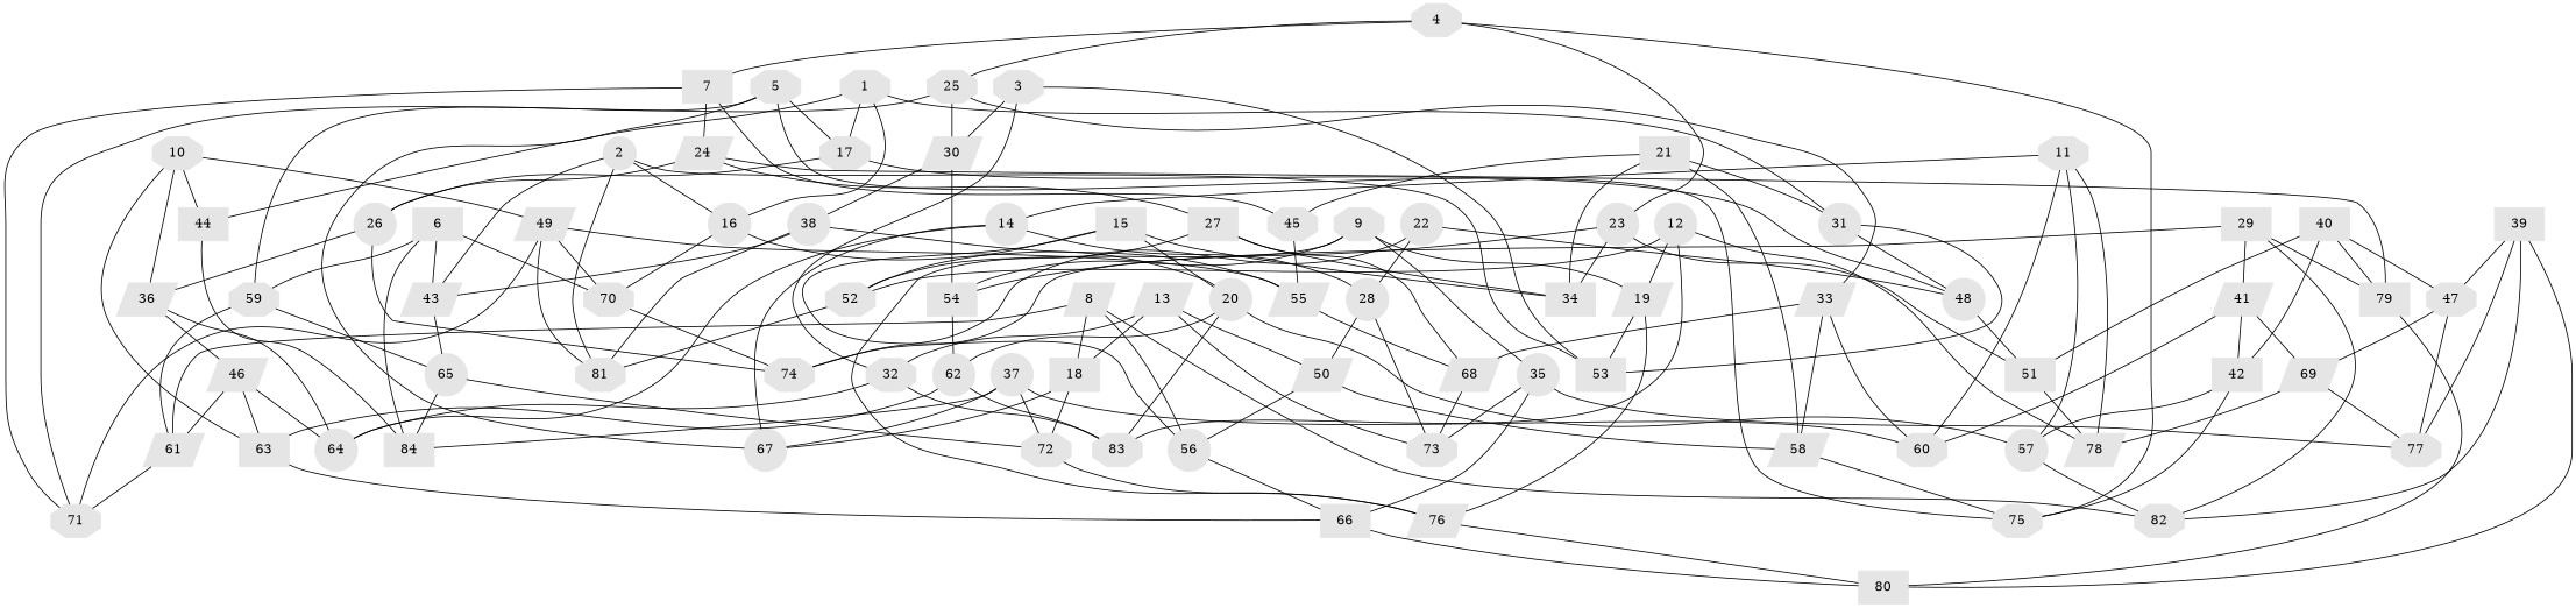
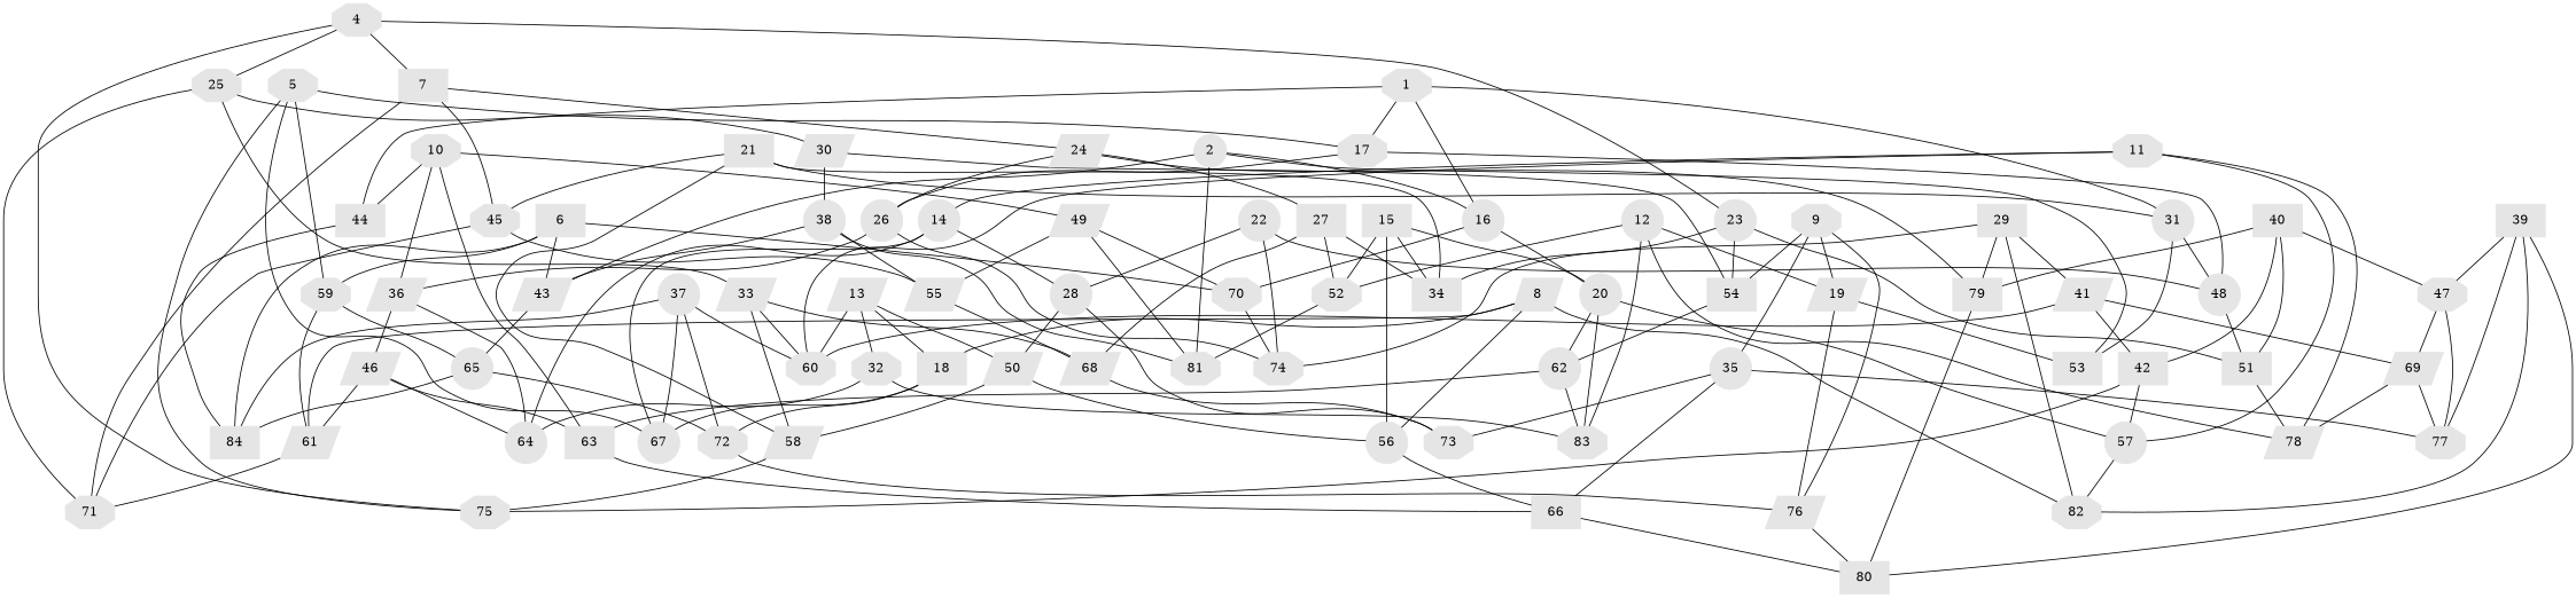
  graph {
    node [color=gray90 shape=octagon style=filled]
    16 [shape=circle]
    1
    17
    31 [shape=circle]
    44 [shape=box]
    70
    20 [shape=circle]
    26 [shape=circle]
    48 [shape=circle]
    53 [shape=box]
    84 [shape=box]
    2 [shape=circle]
    43 [shape=parallelogram]
    81
    65 [shape=circle]
-   3
    30 [shape=parallelogram]
    32
    54 [shape=box]
    38 [shape=circle]
    83
    64 [shape=circle]
    7 [shape=box]
    4
    23 [shape=circle]
    25
    75
    24 [shape=parallelogram]
    45
    71
    34 [shape=box]
    51 [shape=box]
    33 [shape=parallelogram]
    5
    59
    67 [shape=circle]
    61 [shape=parallelogram]
    6 [shape=box]
    74
    27 [shape=box]
    79 [shape=box]
    55 [shape=parallelogram]
    8 [shape=parallelogram]
    18 [shape=box]
    56 [shape=circle]
    82
    72
    66 [shape=box]
    19 [shape=parallelogram]
    9
    35 [shape=circle]
    76 [shape=parallelogram]
    73
    77
    62 [shape=circle]
    80 [shape=box]
    10
    36 [shape=parallelogram]
    49 [shape=parallelogram]
    63 [shape=box]
    46 [shape=parallelogram]
    14 [shape=circle]
    11
    57 [shape=circle]
    60
    78 [shape=parallelogram]
    28 [shape=circle]
    12 [shape=circle]
    52
    13 [shape=parallelogram]
    50 [shape=parallelogram]
    58 [shape=parallelogram]
    15 [shape=box]
    21 [shape=box]
    22 [shape=circle]
    68 [shape=parallelogram]
    29 [shape=box]
    41 [shape=parallelogram]
    42 [shape=box]
    69 [shape=parallelogram]
    37 [shape=circle]
    39 [shape=box]
    47
    40 [shape=box]
    16 -- 70
    16 -- 20
    1 -- 16
    1 -- 17
    1 -- 31
    1 -- 44
    17 -- 26
    17 -- 48
    31 -- 48
    31 -- 53
    44 -- 84
    70 -- 74
    20 -- 83
    20 -- 62
    20 -- 57
    26 -- 74
    26 -- 36
    48 -- 51
    2 -- 16
    2 -- 53
    2 -- 43
    2 -- 81
    43 -- 65
    65 -- 84
    65 -- 72
-   3 -- 53
-   3 -- 30
-   3 -- 32
    30 -- 54
    30 -- 38
    32 -- 83
    32 -- 64
    54 -- 62
    38 -- 43
    38 -- 81
    38 -- 55
    7 -- 24
    7 -- 45
    7 -- 71
    4 -- 7
    4 -- 23
    4 -- 25
    4 -- 75
    23 -- 54
    23 -- 34
    23 -- 51
    25 -- 30
    25 -- 71
    25 -- 33
    24 -- 26
    24 -- 27
    24 -- 79
-   49 -- 71
+   45 -- 71
    45 -- 55
    51 -- 78
    33 -- 60
    33 -- 58
    33 -- 68
    5 -- 17
    5 -- 75
    5 -- 59
    5 -- 67
    59 -- 65
    59 -- 61
    61 -- 71
    6 -- 70
    6 -- 84
    6 -- 43
    6 -- 59
    27 -- 34
    27 -- 52
    27 -- 68
    79 -- 80
    55 -- 68
    8 -- 61
    8 -- 18
    8 -- 56
    8 -- 82
    18 -- 67
    18 -- 72
    56 -- 66
    72 -- 76
    66 -- 80
    19 -- 53
    19 -- 76
    9 -- 54
    9 -- 19
    9 -- 35
    9 -- 76
    35 -- 66
    35 -- 73
    35 -- 77
    76 -- 80
    62 -- 83
    62 -- 63
    10 -- 44
    10 -- 36
    10 -- 49
    10 -- 63
    36 -- 64
    36 -- 46
    49 -- 70
    49 -- 81
    49 -- 55
    63 -- 66
    46 -- 64
    46 -- 61
    46 -- 63
    14 -- 64
    14 -- 67
    14 -- 28
    11 -- 14
    11 -- 57
    11 -- 60
    11 -- 78
    57 -- 82
    28 -- 73
    28 -- 50
    12 -- 83
    12 -- 19
    12 -- 78
    12 -- 52
    52 -- 81
    13 -- 32
    13 -- 18
-   13 -- 73
+   13 -- 60
    13 -- 50
    50 -- 56
    50 -- 58
    58 -- 75
    15 -- 20
    15 -- 34
    15 -- 56
    15 -- 52
    21 -- 31
    21 -- 45
    21 -- 34
    21 -- 58
    22 -- 48
    22 -- 74
    22 -- 28
    68 -- 73
    29 -- 74
    29 -- 79
    29 -- 82
    29 -- 41
    41 -- 60
    41 -- 42
    41 -- 69
    42 -- 75
    42 -- 57
    69 -- 77
    69 -- 78
    37 -- 84
    37 -- 67
    37 -- 72
    37 -- 60
    39 -- 82
    39 -- 77
    39 -- 80
    39 -- 47
    47 -- 77
    47 -- 69
    40 -- 51
    40 -- 79
    40 -- 42
    40 -- 47
  }
